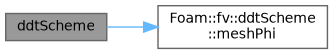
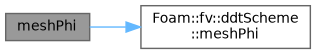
  digraph {
    rankdir=LR
    node [fontname=Helvetica fontsize=10 shape=box style=filled]
-   n1 [color=gray40 fillcolor=grey60 fontcolor=black height=0.2 label=ddtScheme width=0.4]
+   n1 [color=gray40 fillcolor=grey60 fontcolor=black height=0.2 label=meshPhi width=0.4]
    n2 [color=grey40 fillcolor=white height=0.2 label="Foam::fv::ddtScheme\l::meshPhi" width=0.4]
    n1 -> n2 [color=steelblue1 fontname=Helvetica fontsize=10 labelfontname=Helvetica labelfontsize=10 style=solid]
  }
